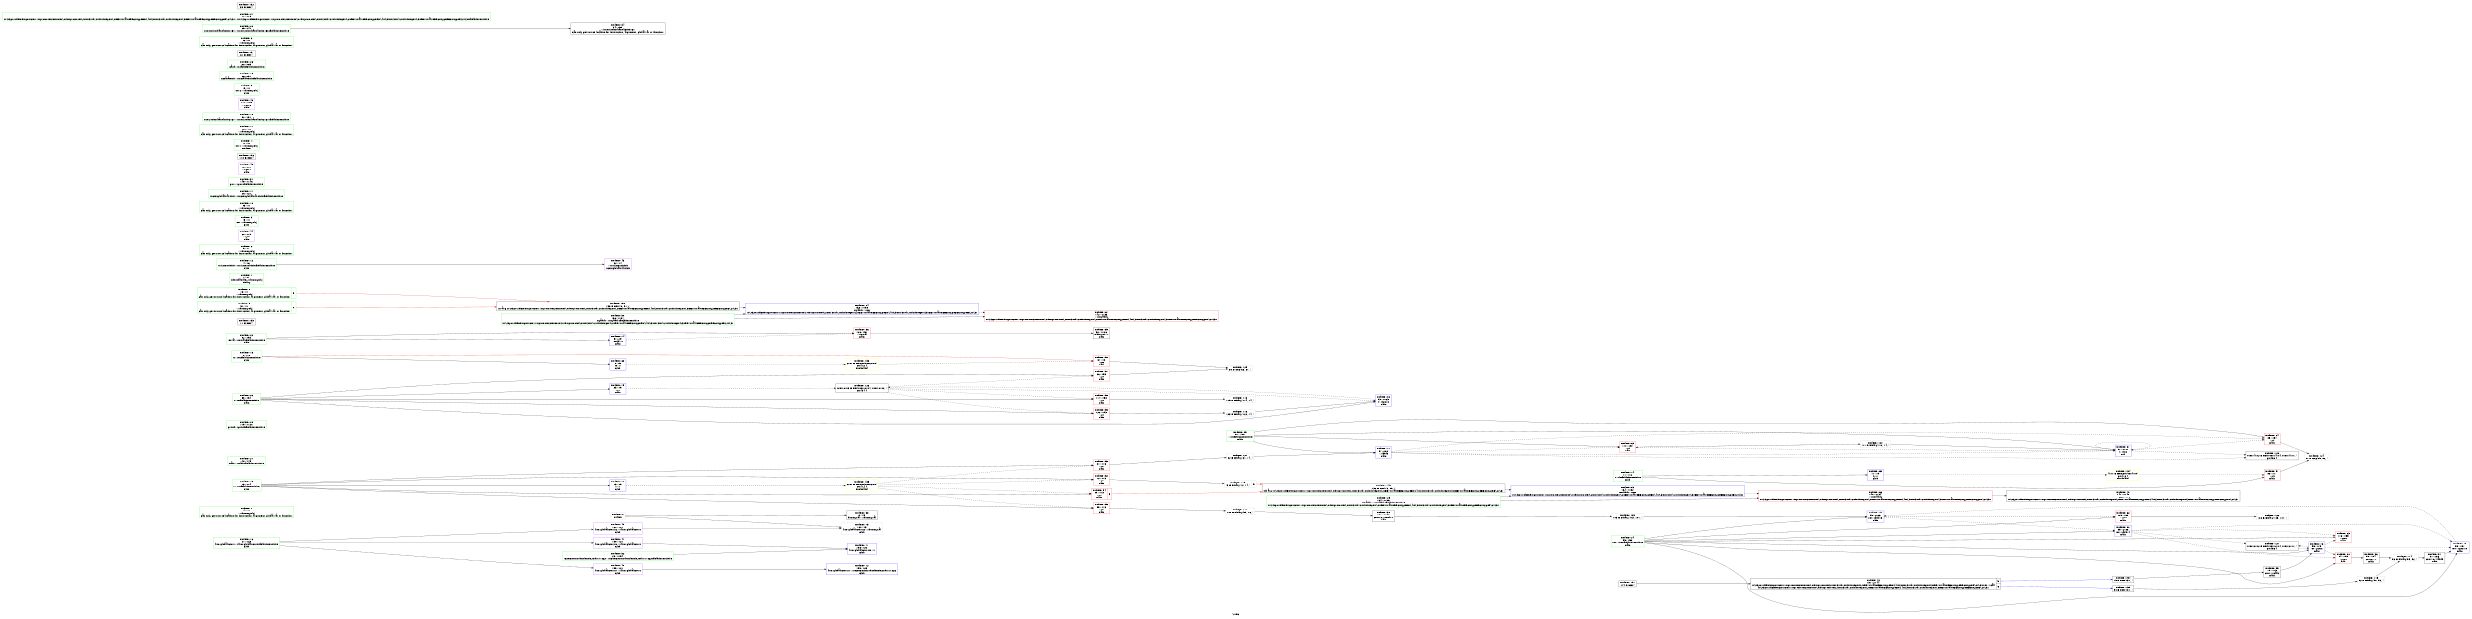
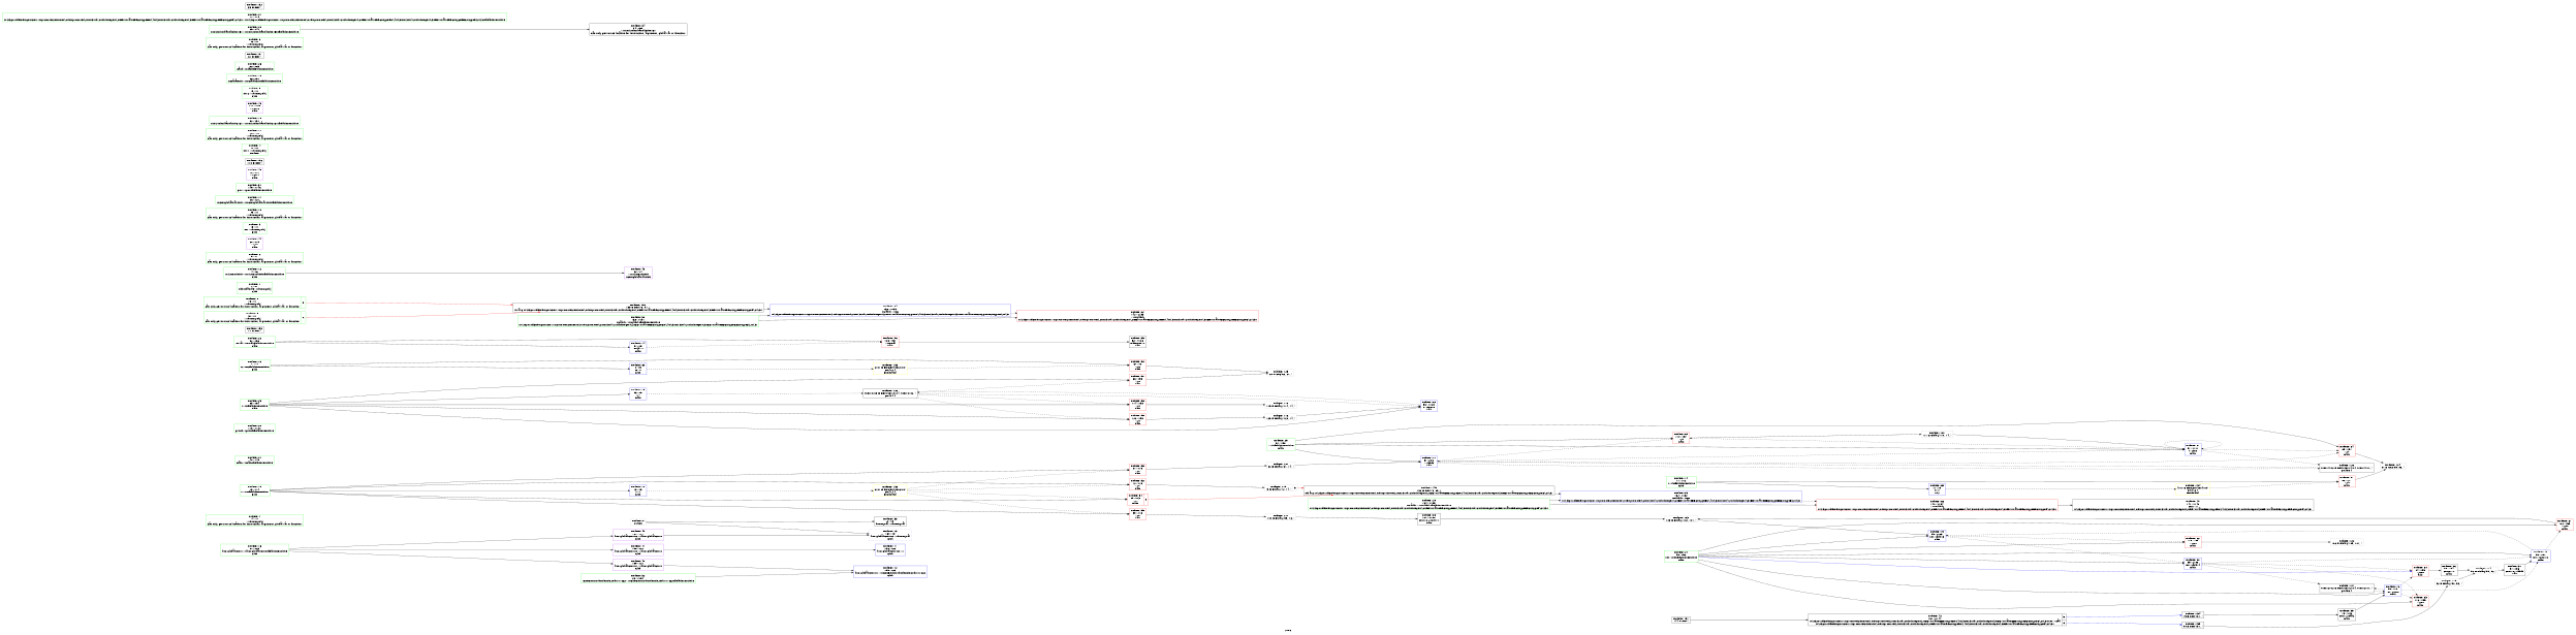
  digraph {
    label=SVFG
    rankdir=LR
    node [color=green shape=record]
    edge [style=solid]
    n1 [color=grey label="{NodeID: 0\nNullPtr}"]
    n2 [color=black label="{NodeID: 33\n2\<--3\ndummyVal\<--dummyVal\n}"]
    n3 [color=blue label="{NodeID: 73\n160\<--3\nllvm.global_ctors_2\<--dummyVal\nGlob }" style=dotted]
    n4 [label="{NodeID: 7\n74\<--1\n\<--dummyObj\nCan only get source location for instruction, argument, global var or function.}"]
    n5 [label="{NodeID: 14\n11\<--12\nk\<--k_field_insensitive\nGlob }"]
    n6 [color=red label="{NodeID: 51\n86\<--11\n\<--k\nmain\n}"]
-   n7 [color=blue label="{NodeID: 69\n11\<--9\nk\<--\nGlob }"]
+   n7 [color=blue label="{NodeID: 69\n11\<--9\nk\<--\nZSt }"]
    n8 [color=grey label="{NodeID: 124\n87 = cmp(85, 86, )\n}"]
    n9 [color=yellow label="{NodeID: 134\n4V_1 = ENCHI(MR_4V_0)\npts\{12 \}\nFun[main]}" style=double]
    n10 [label="{NodeID: 21\n48\<--49\nmain\<--main_field_insensitive\n}"]
    n11 [label="{NodeID: 28\n119\<--120\nprintf\<--printf_field_insensitive\n}"]
    n12 [color=grey label="{NodeID: 118\n115 = Binary(114, 74, )\n}"]
    n13 [color=black label="{NodeID: 35\n79\<--75\nconv\<--call2\nmain\n}"]
    n14 [color=blue label="{NodeID: 76\n55\<--79\nret\<--conv\nmain\n}"]
    n15 [color=red label="{NodeID: 63\n116\<--55\n\<--ret\nmain\n}"]
    n16 [color=blue label="{NodeID: 78\n55\<--97\nret\<--conv10\nmain\n}"]
    n17 [color=black label="{NodeID: 127\nMR_12V_2 = PHI(MR_12V_4, MR_12V_1, )\npts\{56 \}\n}"]
    n18 [color=red label="{NodeID: 60\n94\<--55\n\<--ret\nadd\n}"]
+   n19 [color=red label="{NodeID: 61\n102\<--55\n\<--ret\nmain\n}"]
    n20 [color=blue label="{NodeID: 79\n55\<--103\nret\<--add13\nmain\n}"]
    n21 [color=black label="{NodeID: 36\n95\<--94\nconv8\<--\nmain\n}"]
    n22 [color=grey label="{NodeID: 125\n68 = cmp(66, 67, )\n}"]
    n23 [color=black label="{NodeID: 42\n131\<--144\n_ZSt3powIiiEN9__gnu_cxx11__promote_2IT_T0_NS0_9__promoteIS2_Xsr3std12__is_integerIS2_EE7__valueEE6__typeENS4_IS3_Xsr3std12__is_integerIS3_EE7__valueEE6__typeEE6__typeES2_S3__ret\<--call\n_ZSt3powIiiEN9__gnu_cxx11__promote_2IT_T0_NS0_9__promoteIS2_Xsr3std12__is_integerIS2_EE7__valueEE6__typeENS4_IS3_Xsr3std12__is_integerIS3_EE7__valueEE6__typeEE6__typeES2_S3_\n|{<s0>5|<s1>6}}"]
    n24 [color=black label="{NodeID: 154\n75 = PHI(131, )\n}"]
    n25 [color=black label="{NodeID: 155\n90 = PHI(131, )\n}"]
    n26 [color=grey label="{NodeID: 115\n92 = Binary(90, 93, )\n}"]
    n27 [color=grey label="{NodeID: 114\n96 = Binary(95, 92, )\n}"]
    n28 [color=purple label="{NodeID: 49\n160\<--21\nllvm.global_ctors_2\<--llvm.global_ctors\nGlob }"]
    n29 [color=red label="{NodeID: 56\n126\<--51\n\<--retval\nmain\n}"]
    n30 [color=black label="{NodeID: 39\n50\<--126\nmain_ret\<--\nmain\n}"]
    n31 [color=black label="{NodeID: 153\n71 = PHI()\n}"]
    n32 [color=blue label="{NodeID: 70\n13\<--9\nv\<--\nGlob }"]
    n33 [color=yellow label="{NodeID: 135\n6V_1 = ENCHI(MR_6V_0)\npts\{14 \}\nFun[main]}" style=double]
    n34 [color=red label="{NodeID: 52\n72\<--13\n\<--v\nmain\n}"]
    n35 [color=red label="{NodeID: 53\n81\<--13\n\<--v\nmain\n}"]
    n36 [color=red label="{NodeID: 54\n89\<--13\n\<--v\nmain\n|{<s0>6}}"]
    n37 [color=red label="{NodeID: 55\n99\<--13\n\<--v\nmain\n}"]
    n38 [color=grey label="{NodeID: 119\n73 = Binary(72, 74, )\n|{<s0>5}}"]
    n39 [color=grey label="{NodeID: 121\n82 = Binary(81, 74, )\n}"]
    n40 [color=black label="{NodeID: 149\n132 = PHI(73, 89, )\n0th arg _ZSt3powIiiEN9__gnu_cxx11__promote_2IT_T0_NS0_9__promoteIS2_Xsr3std12__is_integerIS2_EE7__valueEE6__typeENS4_IS3_Xsr3std12__is_integerIS3_EE7__valueEE6__typeEE6__typeES2_S3_ }"]
    n41 [color=grey label="{NodeID: 117\n100 = Binary(99, 76, )\n}"]
    n42 [color=blue label="{NodeID: 77\n57\<--82\ni\<--add3\nmain\n}"]
    n43 [color=red label="{NodeID: 64\n85\<--57\n\<--i\nmain\n}"]
    n44 [color=red label="{NodeID: 65\n110\<--57\n\<--i\nmain\n}"]
-   n45 [color=blue label="{NodeID: 81\n57\<--111\ni\<--inc\nstd\n}"]
+   n45 [color=blue label="{NodeID: 81\n57\<--111\ni\<--inc\nmain\n}"]
    n46 [color=black label="{NodeID: 128\nMR_14V_2 = PHI(MR_14V_4, MR_14V_1, )\npts\{58 \}\n}"]
    n47 [color=grey label="{NodeID: 120\n111 = Binary(110, 74, )\n}"]
    n48 [color=blue label="{NodeID: 84\n136\<--133\n__y.addr\<--__y\n_ZSt3powIiiEN9__gnu_cxx11__promote_2IT_T0_NS0_9__promoteIS2_Xsr3std12__is_integerIS2_EE7__valueEE6__typeENS4_IS3_Xsr3std12__is_integerIS3_EE7__valueEE6__typeEE6__typeES2_S3_\n}"]
    n49 [color=red label="{NodeID: 67\n142\<--136\n\<--__y.addr\n_ZSt3powIiiEN9__gnu_cxx11__promote_2IT_T0_NS0_9__promoteIS2_Xsr3std12__is_integerIS2_EE7__valueEE6__typeENS4_IS3_Xsr3std12__is_integerIS3_EE7__valueEE6__typeEE6__typeES2_S3_\n}"]
-   n50 [label="{NodeID: 1\n7\<--1\n__dso_handle\<--dummyObj\nBinary }"]
+   n50 [label="{NodeID: 1\n7\<--1\n__dso_handle\<--dummyObj\nGlob }"]
    n51 [label="{NodeID: 8\n76\<--1\n\<--dummyObj\nCan only get source location for instruction, argument, global var or function.|{<s0>5}}"]
    n52 [color=black label="{NodeID: 150\n133 = PHI(76, 91, )\n1st arg _ZSt3powIiiEN9__gnu_cxx11__promote_2IT_T0_NS0_9__promoteIS2_Xsr3std12__is_integerIS2_EE7__valueEE6__typeENS4_IS3_Xsr3std12__is_integerIS3_EE7__valueEE6__typeEE6__typeES2_S3_ }"]
    n53 [label="{NodeID: 15\n13\<--14\nv\<--v_field_insensitive\nGlob }"]
    n54 [color=blue label="{NodeID: 83\n134\<--132\n__x.addr\<--__x\n_ZSt3powIiiEN9__gnu_cxx11__promote_2IT_T0_NS0_9__promoteIS2_Xsr3std12__is_integerIS2_EE7__valueEE6__typeENS4_IS3_Xsr3std12__is_integerIS3_EE7__valueEE6__typeEE6__typeES2_S3_\n}"]
    n55 [color=black label="{NodeID: 38\n101\<--100\nconv12\<--mul11\nmain\n}"]
    n56 [label="{NodeID: 22\n51\<--52\nretval\<--retval_field_insensitive\nmain\n}"]
    n57 [color=blue label="{NodeID: 74\n51\<--9\nretval\<--\nmain\n}"]
    n58 [label="{NodeID: 29\n134\<--135\n__x.addr\<--__x.addr_field_insensitive\n_ZSt3powIiiEN9__gnu_cxx11__promote_2IT_T0_NS0_9__promoteIS2_Xsr3std12__is_integerIS2_EE7__valueEE6__typeENS4_IS3_Xsr3std12__is_integerIS3_EE7__valueEE6__typeEE6__typeES2_S3_\n}"]
    n59 [color=red label="{NodeID: 66\n140\<--134\n\<--__x.addr\n_ZSt3powIiiEN9__gnu_cxx11__promote_2IT_T0_NS0_9__promoteIS2_Xsr3std12__is_integerIS2_EE7__valueEE6__typeENS4_IS3_Xsr3std12__is_integerIS3_EE7__valueEE6__typeEE6__typeES2_S3_\n}"]
    n60 [color=black label="{NodeID: 40\n141\<--140\nconv\<--\n_ZSt3powIiiEN9__gnu_cxx11__promote_2IT_T0_NS0_9__promoteIS2_Xsr3std12__is_integerIS2_EE7__valueEE6__typeENS4_IS3_Xsr3std12__is_integerIS3_EE7__valueEE6__typeEE6__typeES2_S3_\n}"]
    n61 [color=black label="{NodeID: 37\n97\<--96\nconv10\<--add9\nmain\n}"]
    n62 [color=black label="{NodeID: 126\nMR_10V_3 = PHI(MR_10V_4, MR_10V_2, )\npts\{54 \}\n}"]
    n63 [color=red label="{NodeID: 57\n66\<--53\n\<--t\nmain\n}"]
    n64 [color=red label="{NodeID: 58\n114\<--53\n\<--t\nmain\n}"]
    n65 [color=red label="{NodeID: 59\n122\<--53\n\<--t\nmain\n}"]
    n66 [color=blue label="{NodeID: 82\n53\<--123\nt\<--inc18\nmain\n}"]
    n67 [color=grey label="{NodeID: 116\n123 = Binary(122, 74, )\n}"]
    n68 [color=purple label="{NodeID: 43\n32\<--4\n\<--_ZStL8__ioinit\n__cxx_global_var_init\n}"]
    n69 [color=yellow label="{NodeID: 133\n2V_1 = ENCHI(MR_2V_0)\npts\{10 \}\nFun[main]}" style=double]
    n70 [color=red label="{NodeID: 50\n67\<--8\n\<--tc\nmain\n}"]
    n71 [color=blue label="{NodeID: 71\n158\<--22\nllvm.global_ctors_0\<--\nGlob }"]
    n72 [color=grey label="{NodeID: 123\n103 = Binary(102, 101, )\n}"]
    n73 [color=red label="{NodeID: 62\n105\<--55\n\<--ret\nmain\n}"]
    n74 [color=blue label="{NodeID: 80\n55\<--106\nret\<--add14\nmain\n}"]
    n75 [color=grey label="{NodeID: 122\n106 = Binary(105, 107, )\n}"]
    n76 [label="{NodeID: 2\n9\<--1\n\<--dummyObj\nCan only get source location for instruction, argument, global var or function.}"]
    n77 [label="{NodeID: 9\n91\<--1\n\<--dummyObj\nCan only get source location for instruction, argument, global var or function.|{<s0>6}}"]
    n78 [label="{NodeID: 16\n21\<--25\nllvm.global_ctors\<--llvm.global_ctors_field_insensitive\nGlob }"]
    n79 [color=purple label="{NodeID: 47\n158\<--21\nllvm.global_ctors_0\<--llvm.global_ctors\nGlob }"]
    n80 [color=purple label="{NodeID: 48\n159\<--21\nllvm.global_ctors_1\<--llvm.global_ctors\nGlob }"]
    n81 [color=blue label="{NodeID: 72\n159\<--23\nllvm.global_ctors_1\<--_GLOBAL__sub_I_lennie2nd_1_1.cpp\nGlob }"]
    n82 [label="{NodeID: 23\n53\<--54\nt\<--t_field_insensitive\nmain\n}"]
    n83 [color=blue label="{NodeID: 75\n53\<--9\nt\<--\nmain\n}"]
    n84 [label="{NodeID: 30\n136\<--137\n__y.addr\<--__y.addr_field_insensitive\n_ZSt3powIiiEN9__gnu_cxx11__promote_2IT_T0_NS0_9__promoteIS2_Xsr3std12__is_integerIS2_EE7__valueEE6__typeENS4_IS3_Xsr3std12__is_integerIS3_EE7__valueEE6__typeEE6__typeES2_S3_\n}"]
    n85 [color=purple label="{NodeID: 44\n60\<--15\n\<--.str\nmain\n}"]
    n86 [label="{NodeID: 3\n15\<--1\n.str\<--dummyObj\nGlob }"]
    n87 [label="{NodeID: 10\n93\<--1\n\<--dummyObj\nCan only get source location for instruction, argument, global var or function.}"]
    n88 [label="{NodeID: 17\n26\<--27\n__cxx_global_var_init\<--__cxx_global_var_init_field_insensitive\n}"]
    n89 [label="{NodeID: 24\n55\<--56\nret\<--ret_field_insensitive\nmain\n}"]
    n90 [label="{NodeID: 31\n145\<--146\npow\<--pow_field_insensitive\n}"]
    n91 [color=purple label="{NodeID: 45\n70\<--17\n\<--.str.1\nmain\n}"]
    n92 [color=black label="{NodeID: 156\n118 = PHI()\n}"]
    n93 [label="{NodeID: 4\n17\<--1\n.str.1\<--dummyObj\nNodeID }"]
    n94 [label="{NodeID: 11\n107\<--1\n\<--dummyObj\nCan only get source location for instruction, argument, global var or function.}"]
    n95 [label="{NodeID: 18\n30\<--31\n_ZNSt8ios_base4InitC1Ev\<--_ZNSt8ios_base4InitC1Ev_field_insensitive\n}"]
    n96 [label="{NodeID: 25\n57\<--58\ni\<--i_field_insensitive\nmain\n}"]
    n97 [label="{NodeID: 32\n23\<--154\n_GLOBAL__sub_I_lennie2nd_1_1.cpp\<--_GLOBAL__sub_I_lennie2nd_1_1.cpp_field_insensitive\n}"]
    n98 [color=purple label="{NodeID: 46\n117\<--19\n\<--.str.2\nmain\n}"]
    n99 [color=black label="{NodeID: 157\n144 = PHI()\n}"]
    n100 [label="{NodeID: 5\n19\<--1\n.str.2\<--dummyObj\nGlob }"]
    n101 [label="{NodeID: 12\n4\<--6\n_ZStL8__ioinit\<--_ZStL8__ioinit_field_insensitive\nGlob }"]
    n102 [label="{NodeID: 19\n36\<--37\n__cxa_atexit\<--__cxa_atexit_field_insensitive\n}"]
    n103 [label="{NodeID: 26\n62\<--63\nscanf\<--scanf_field_insensitive\n}"]
    n104 [color=black label="{NodeID: 151\n61 = PHI()\n}"]
    n105 [color=blue label="{NodeID: 68\n8\<--9\ntc\<--\nGlob }"]
    n106 [label="{NodeID: 6\n22\<--1\n\<--dummyObj\nCan only get source location for instruction, argument, global var or function.}"]
    n107 [label="{NodeID: 13\n8\<--10\ntc\<--tc_field_insensitive\nGlob }"]
    n108 [label="{NodeID: 20\n35\<--41\n_ZNSt8ios_base4InitD1Ev\<--_ZNSt8ios_base4InitD1Ev_field_insensitive\n}"]
    n109 [color=black label="{NodeID: 34\n34\<--35\n\<--_ZNSt8ios_base4InitD1Ev\nCan only get source location for instruction, argument, global var or function.}"]
    n110 [label="{NodeID: 27\n77\<--78\n_ZSt3powIiiEN9__gnu_cxx11__promote_2IT_T0_NS0_9__promoteIS2_Xsr3std12__is_integerIS2_EE7__valueEE6__typeENS4_IS3_Xsr3std12__is_integerIS3_EE7__valueEE6__typeEE6__typeES2_S3_\<--_ZSt3powIiiEN9__gnu_cxx11__promote_2IT_T0_NS0_9__promoteIS2_Xsr3std12__is_integerIS2_EE7__valueEE6__typeENS4_IS3_Xsr3std12__is_integerIS3_EE7__valueEE6__typeEE6__typeES2_S3__field_insensitive\n}"]
    n111 [color=black label="{NodeID: 152\n33 = PHI()\n}"]
    n1 -> n2
    n1 -> n3
    n5 -> n6
    n5 -> n7
    n6 -> n8
    n7 -> n9 [style=dashed]
    n9 -> n6 [style=dashed]
    n13 -> n14
    n14 -> n15 [style=dashed]
    n14 -> n16 [style=dashed]
    n14 -> n17 [style=dashed]
    n14 -> n18 [style=dashed]
+   n16 -> n19 [style=dashed]
    n16 -> n20 [style=dashed]
    n17 -> n14 [style=dashed]
    n18 -> n21
+   n19 -> n72
    n20 -> n73 [style=dashed]
    n20 -> n74 [style=dashed]
    n21 -> n27
    n23 -> n24 [color=blue tailport=s0]
    n23 -> n25 [color=blue tailport=s1]
    n24 -> n13
    n25 -> n26
    n26 -> n27
    n27 -> n61
    n28 -> n3
    n29 -> n30
    n32 -> n33 [style=dashed]
    n33 -> n34 [style=dashed]
    n33 -> n35 [style=dashed]
    n33 -> n36 [style=dashed]
    n33 -> n37 [style=dashed]
    n34 -> n38
    n35 -> n39
    n36 -> n40 [color=red tailport=s0]
    n37 -> n41
    n38 -> n40 [color=red tailport=s0]
    n39 -> n42
    n40 -> n54
    n41 -> n55
    n42 -> n43 [style=dashed]
    n42 -> n44 [style=dashed]
    n42 -> n45 [style=dashed]
    n42 -> n46 [style=dashed]
    n43 -> n8
    n44 -> n47
    n45 -> n43 [style=dashed]
    n45 -> n44 [style=dashed]
    n45 -> n45 [style=dashed]
    n45 -> n46 [style=dashed]
+   n46 -> n42 [style=dashed]
    n47 -> n45
    n48 -> n49 [style=dashed]
    n51 -> n52 [color=red tailport=s0]
    n52 -> n48
    n53 -> n32
    n53 -> n34
    n53 -> n35
    n53 -> n36
    n53 -> n37
    n54 -> n59 [style=dashed]
    n55 -> n72
    n56 -> n29
    n56 -> n57
    n57 -> n29 [style=dashed]
    n58 -> n54
    n58 -> n59
    n59 -> n60
    n61 -> n16
    n62 -> n63 [style=dashed]
    n62 -> n64 [style=dashed]
    n62 -> n65 [style=dashed]
    n62 -> n66 [style=dashed]
    n63 -> n22
    n64 -> n12
    n65 -> n67
    n66 -> n62 [style=dashed]
    n67 -> n66
    n69 -> n70 [style=dashed]
    n70 -> n22
    n72 -> n20
    n73 -> n75
    n74 -> n15 [style=dashed]
    n74 -> n16 [style=dashed]
    n74 -> n17 [style=dashed]
    n74 -> n18 [style=dashed]
    n77 -> n52 [color=red tailport=s0]
    n78 -> n28
    n78 -> n79
    n78 -> n80
    n79 -> n71
    n80 -> n81
    n82 -> n63
    n82 -> n64
    n82 -> n65
    n82 -> n66
    n82 -> n83
    n83 -> n62 [style=dashed]
    n84 -> n48
    n84 -> n49
    n89 -> n14
    n89 -> n15
    n89 -> n16
-   n89 -> n18
+   n89 -> n18 [color=blue]
+   n89 -> n19
    n89 -> n20
    n89 -> n73
    n89 -> n74
    n96 -> n42
    n96 -> n43
    n96 -> n44
    n96 -> n45
-   n97 -> n71
+   n97 -> n81
    n99 -> n23
    n101 -> n68
    n105 -> n69 [style=dashed]
-   n107 -> n70 [color=red]
+   n107 -> n70
    n107 -> n105
    n108 -> n109
  }
